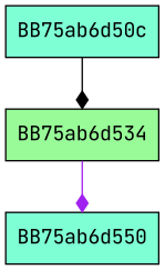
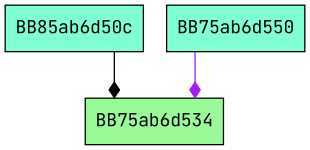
  digraph {
    fontname="JetBrains Mono"
    splines=ortho
    node [fillcolor=aquamarine fontname="JetBrains Mono" shape=box style=filled]
    edge [arrowhead=diamond fontname="JetBrains Mono"]
    BB75ab6d534 [fillcolor=palegreen]
-   BB75ab6d50c
+   BB75ab6d50c [label=BB85ab6d50c]
    BB75ab6d550
-   BB75ab6d534 -> BB75ab6d550 [color=purple]
+   BB75ab6d550 -> BB75ab6d534 [color=purple]
    BB75ab6d50c -> BB75ab6d534 [color=black]
  }
